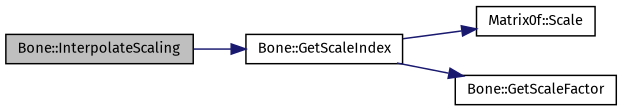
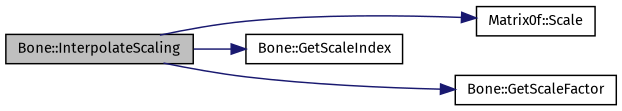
  digraph {
    fontname="Fira Sans"
    rankdir=LR
    node [color=black fillcolor=white fontname="Fira Sans" fontsize=10 shape=record style=filled]
    edge [color=midnightblue fontname="Fira Sans" fontsize=10 labelfontname=Helvetica labelfontsize=10 style=solid]
    n1 [fillcolor=grey75 fontcolor=black height=0.2 label="Bone::InterpolateScaling" width=0.4]
    n2 [height=0.2 label="Matrix0f::Scale" width=0.4]
    n3 [height=0.2 label="Bone::GetScaleIndex" width=0.4]
    n4 [height=0.2 label="Bone::GetScaleFactor" width=0.4]
-   n3 -> n2
+   n1 -> n2
    n1 -> n3
-   n3 -> n4
+   n1 -> n4
  }
